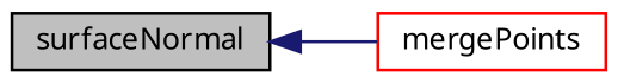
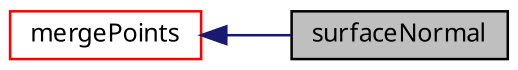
  digraph {
    rankdir=LR
    fontname="Noto Sans"
    node [fontname="Noto Sans" fontsize=10 shape=record]
    n1 [color=black fillcolor=grey75 fontcolor=black height=0.2 label=surfaceNormal style=filled width=0.4]
    n2 [color=red height=0.2 label=mergePoints width=0.4]
-   n1 -> n2 [color=midnightblue dir=back fontname="Noto Sans" fontsize=10 labelfontname=Helvetica labelfontsize=10 style=solid]
+   n2 -> n1 [color=midnightblue dir=back fontname="Noto Sans" fontsize=10 labelfontname=Helvetica labelfontsize=10 style=solid]
  }
